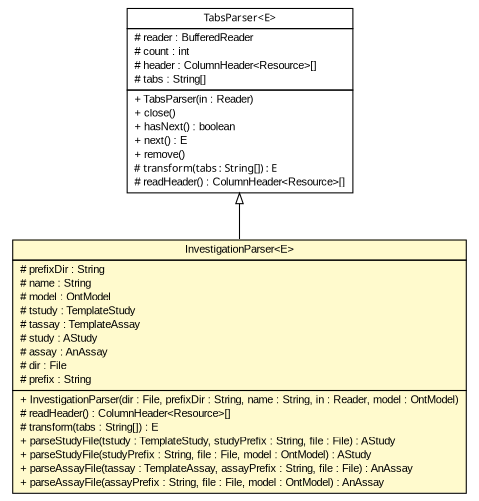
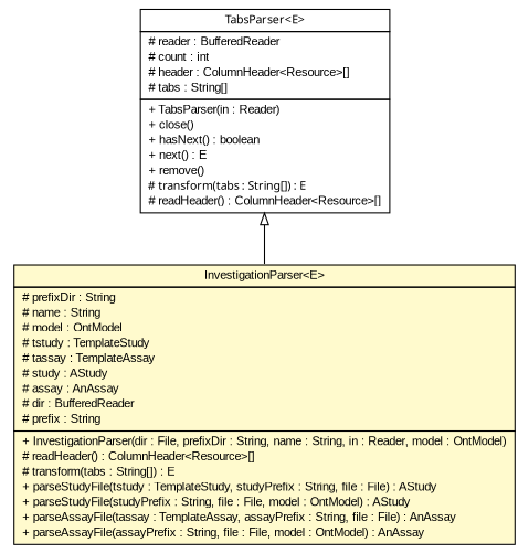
  digraph {
    node [fontcolor=black fontname=arial fontsize=10.0 shape=plaintext]
    n1 [label=<<table border="0" cellborder="1" cellspacing="0" cellpadding="2" port="p" href="./TabsParser.html"> 		<tr><td><table border="0" cellspacing="0" cellpadding="1"> 			<tr><td><font face="ariali"> TabsParser&lt;E&gt; </font></td></tr> 		</table></td></tr> 		<tr><td><table border="0" cellspacing="0" cellpadding="1"> 			<tr><td align="left"> # reader : BufferedReader </td></tr> 			<tr><td align="left"> # count : int </td></tr> 			<tr><td align="left"> # header : ColumnHeader&lt;Resource&gt;[] </td></tr> 			<tr><td align="left"> # tabs : String[] </td></tr> 		</table></td></tr> 		<tr><td><table border="0" cellspacing="0" cellpadding="1"> 			<tr><td align="left"> + TabsParser(in : Reader) </td></tr> 			<tr><td align="left"> + close() </td></tr> 			<tr><td align="left"> + hasNext() : boolean </td></tr> 			<tr><td align="left"> + next() : E </td></tr> 			<tr><td align="left"> + remove() </td></tr> 			<tr><td align="left"><font face="ariali" point-size="10.0"> # transform(tabs : String[]) : E </font></td></tr> 			<tr><td align="left"> # readHeader() : ColumnHeader&lt;Resource&gt;[] </td></tr> 		</table></td></tr> 		</table>>]
-   n2 [label=<<table border="0" cellborder="1" cellspacing="0" cellpadding="2" port="p" bgcolor="lemonChiffon" href="./InvestigationParser.html"> 		<tr><td><table border="0" cellspacing="0" cellpadding="1"> 			<tr><td> InvestigationParser&lt;E&gt; </td></tr> 		</table></td></tr> 		<tr><td><table border="0" cellspacing="0" cellpadding="1"> 			<tr><td align="left"> # prefixDir : String </td></tr> 			<tr><td align="left"> # name : String </td></tr> 			<tr><td align="left"> # model : OntModel </td></tr> 			<tr><td align="left"> # tstudy : TemplateStudy </td></tr> 			<tr><td align="left"> # tassay : TemplateAssay </td></tr> 			<tr><td align="left"> # study : AStudy </td></tr> 			<tr><td align="left"> # assay : AnAssay </td></tr> 			<tr><td align="left"> # dir : File </td></tr> 			<tr><td align="left"> # prefix : String </td></tr> 		</table></td></tr> 		<tr><td><table border="0" cellspacing="0" cellpadding="1"> 			<tr><td align="left"> + InvestigationParser(dir : File, prefixDir : String, name : String, in : Reader, model : OntModel) </td></tr> 			<tr><td align="left"> # readHeader() : ColumnHeader&lt;Resource&gt;[] </td></tr> 			<tr><td align="left"> # transform(tabs : String[]) : E </td></tr> 			<tr><td align="left"> + parseStudyFile(tstudy : TemplateStudy, studyPrefix : String, file : File) : AStudy </td></tr> 			<tr><td align="left"> + parseStudyFile(studyPrefix : String, file : File, model : OntModel) : AStudy </td></tr> 			<tr><td align="left"> + parseAssayFile(tassay : TemplateAssay, assayPrefix : String, file : File) : AnAssay </td></tr> 			<tr><td align="left"> + parseAssayFile(assayPrefix : String, file : File, model : OntModel) : AnAssay </td></tr> 		</table></td></tr> 		</table>>]
+   n2 [label=<<table border="0" cellborder="1" cellspacing="0" cellpadding="2" port="p" bgcolor="lemonChiffon" href="./InvestigationParser.html"> 		<tr><td><table border="0" cellspacing="0" cellpadding="1"> 			<tr><td> InvestigationParser&lt;E&gt; </td></tr> 		</table></td></tr> 		<tr><td><table border="0" cellspacing="0" cellpadding="1"> 			<tr><td align="left"> # prefixDir : String </td></tr> 			<tr><td align="left"> # name : String </td></tr> 			<tr><td align="left"> # model : OntModel </td></tr> 			<tr><td align="left"> # tstudy : TemplateStudy </td></tr> 			<tr><td align="left"> # tassay : TemplateAssay </td></tr> 			<tr><td align="left"> # study : AStudy </td></tr> 			<tr><td align="left"> # assay : AnAssay </td></tr> 			<tr><td align="left"> # dir : BufferedReader </td></tr> 			<tr><td align="left"> # prefix : String </td></tr> 		</table></td></tr> 		<tr><td><table border="0" cellspacing="0" cellpadding="1"> 			<tr><td align="left"> + InvestigationParser(dir : File, prefixDir : String, name : String, in : Reader, model : OntModel) </td></tr> 			<tr><td align="left"> # readHeader() : ColumnHeader&lt;Resource&gt;[] </td></tr> 			<tr><td align="left"> # transform(tabs : String[]) : E </td></tr> 			<tr><td align="left"> + parseStudyFile(tstudy : TemplateStudy, studyPrefix : String, file : File) : AStudy </td></tr> 			<tr><td align="left"> + parseStudyFile(studyPrefix : String, file : File, model : OntModel) : AStudy </td></tr> 			<tr><td align="left"> + parseAssayFile(tassay : TemplateAssay, assayPrefix : String, file : File) : AnAssay </td></tr> 			<tr><td align="left"> + parseAssayFile(assayPrefix : String, file : File, model : OntModel) : AnAssay </td></tr> 		</table></td></tr> 		</table>>]
    n1 -> n2 [arrowtail=empty dir=back fontname=arial fontsize=10 headport=p labelfontname=arial labelfontsize=10 tailport=p]
  }
